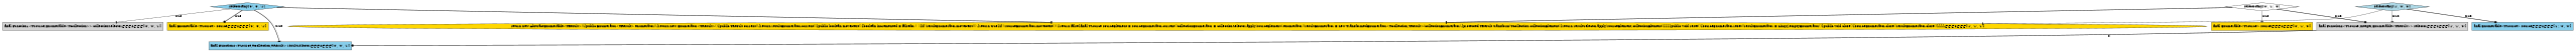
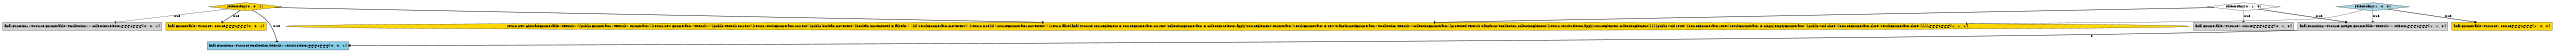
  digraph {
    node [fillcolor=skyblue shape=box style=filled]
    edge [arrowhead=tee style=bold]
-   n1 [label="selectMany['0', '0', '1']" shape=diamond]
+   n1 [fillcolor=gold label="selectMany['0', '0', '1']" shape=diamond]
    n2 [fillcolor=lightgrey label="final Function1<TSource,Enumerable<TCollection>> collectionSelector@@@2@@@['0', '0', '1']"]
    n3 [fillcolor=gold label="final Enumerable<TSource> source@@@2@@@['0', '0', '1']"]
    n4 [label="final Function2<TSource,TCollection,TResult> resultSelector@@@2@@@['0', '0', '1']"]
    n5 [fillcolor=gold label="return new AbstractEnumerable<TResult>(){public Enumerator<TResult> enumerator(){return new Enumerator<TResult>(){public TResult current(){return resultEnumerator.current()}public boolean moveNext(){boolean incremented = falsefor (  ){if (resultEnumerator.moveNext()) {return true}if (!sourceEnumerator.moveNext()) {return false}final TSource sourceElement = sourceEnumerator.current()collectionEnumerator = collectionSelector.apply(sourceElement).enumerator()resultEnumerator = new TransformedEnumerator<TCollection,TResult>(collectionEnumerator){protected TResult transform(TCollection collectionElement){return resultSelector.apply(sourceElement,collectionElement)}}}}public void reset(){sourceEnumerator.reset()resultEnumerator = Linq4j.emptyEnumerator()}public void close(){sourceEnumerator.close()resultEnumerator.close()}}}}@@@3@@@['1', '1', '1']" shape=ellipse]
    n6 [fillcolor=white label="selectMany['0', '1', '0']" shape=diamond]
-   n7 [fillcolor=gold label="final Enumerable<TSource> source@@@2@@@['0', '1', '0']"]
+   n7 [fillcolor=lightgrey label="final Enumerable<TSource> source@@@2@@@['0', '1', '0']"]
    n8 [fillcolor=lightgrey label="final Function2<TSource,Integer,Enumerable<TResult>> selector@@@2@@@['1', '1', '0']"]
-   n9 [label="final Enumerable<TSource> source@@@2@@@['1', '0', '0']"]
+   n9 [fillcolor=gold label="final Enumerable<TSource> source@@@2@@@['1', '0', '0']"]
    n10 [fillcolor=lightblue label="selectMany['1', '0', '0']" shape=diamond]
    n1 -> n2 [label=true style=solid]
-   n1 -> n3 [arrowhead=dot label=true]
+   n1 -> n3 [label=true]
    n1 -> n4 [label=true]
    n1 -> n5
    n6 -> n5
    n6 -> n7 [label=true style=solid]
    n6 -> n8 [arrowhead=dot label=true]
    n8 -> n4 [arrowhead=dot label=0]
    n10 -> n5 [style=solid]
    n10 -> n8 [label=true style=solid]
    n10 -> n9 [arrowhead=dot label=true]
  }
